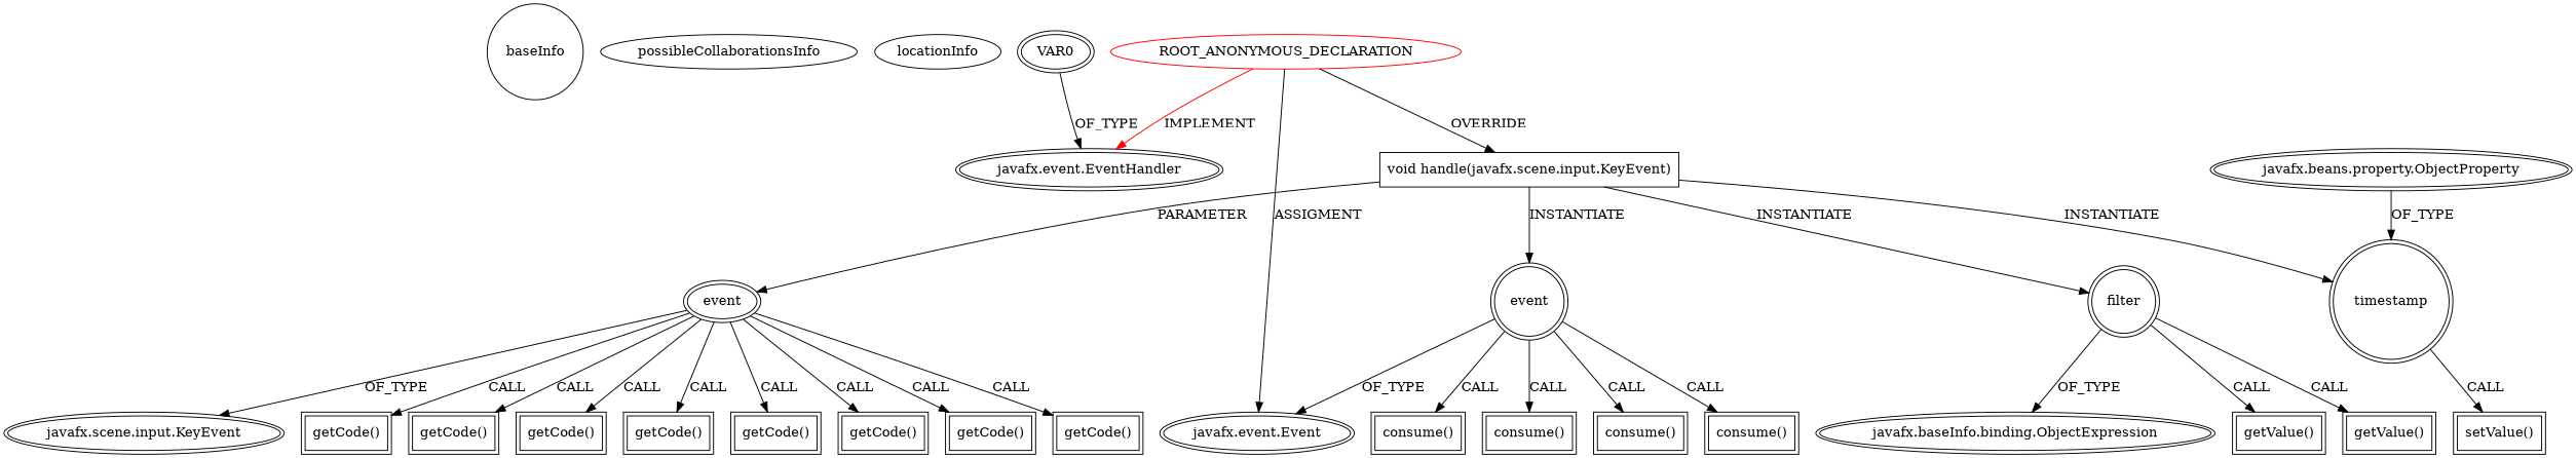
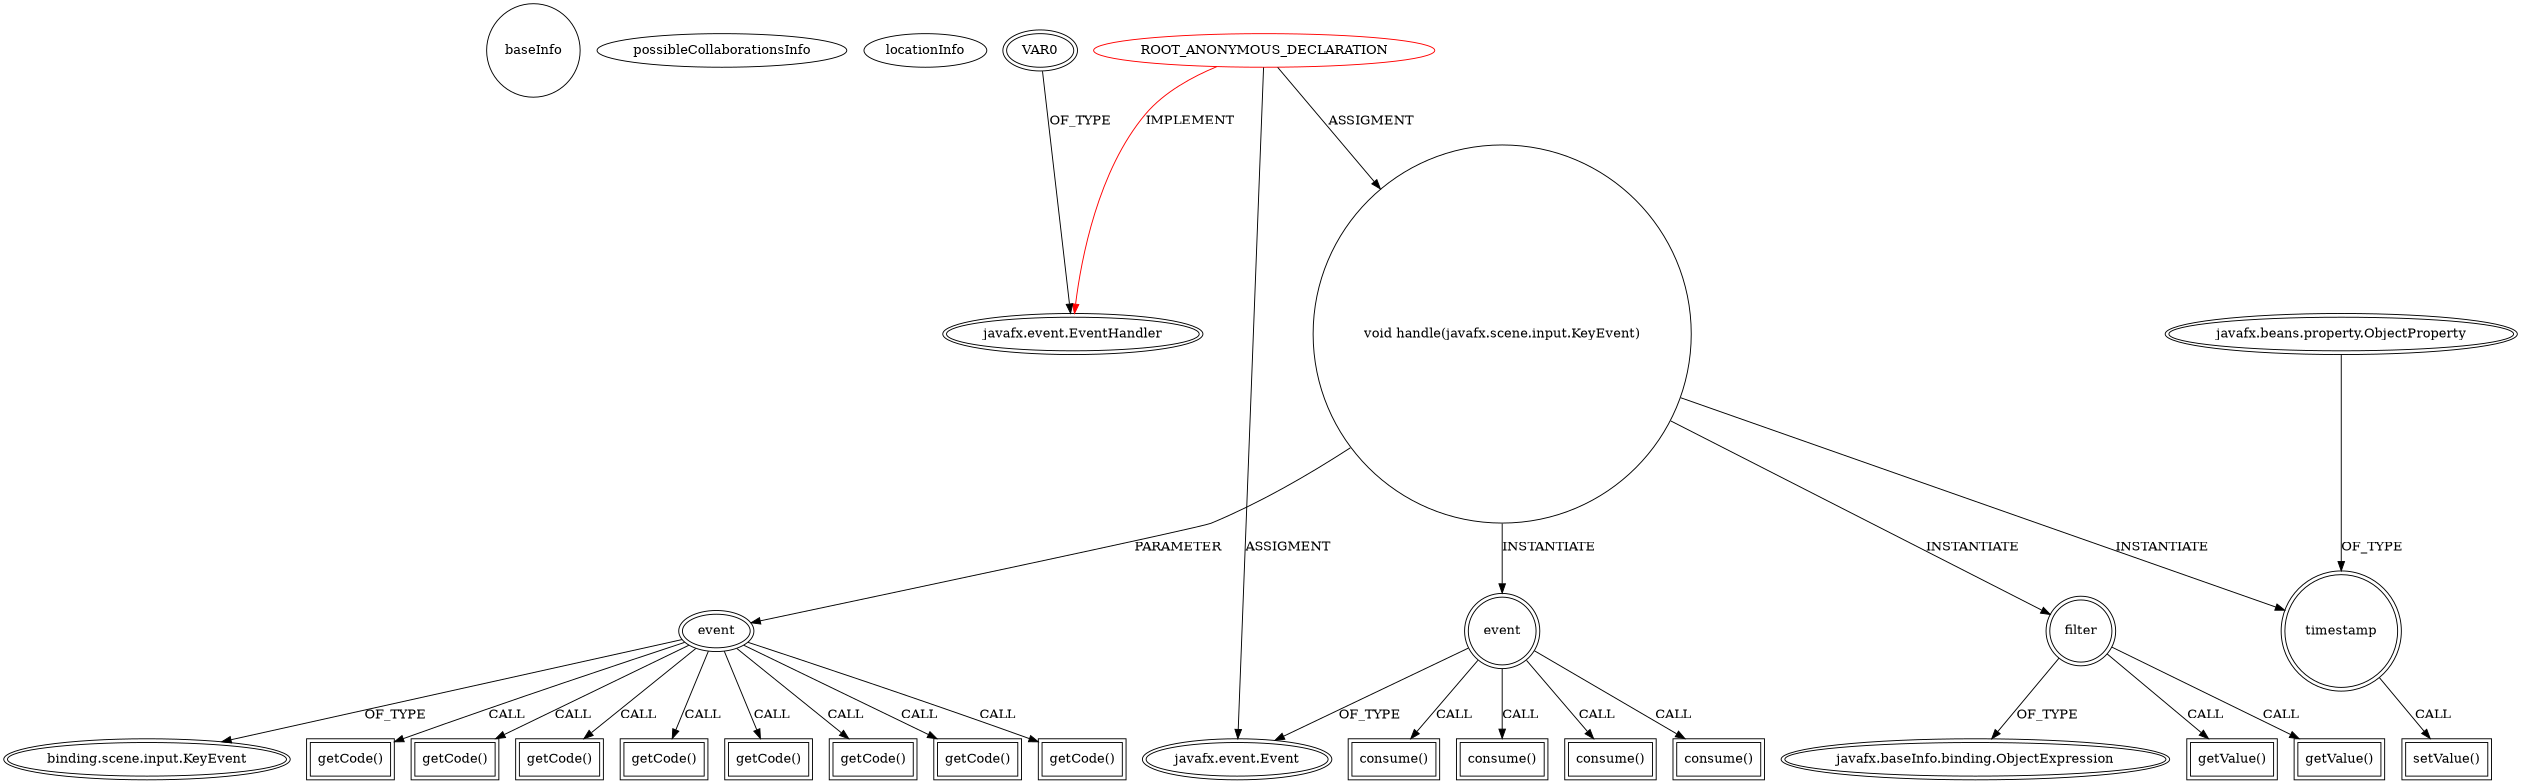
  digraph {
    node [shape=box isFrameworkType=true vertexType=INSIDE_CALL peripheries=2]
    baseInfo [category=extension_graph graphId=3725 isAnonymous=true possibleRelation=false shape=circle isFrameworkType="" vertexType="" peripheries=""]
    possibleCollaborationsInfo [shape="" isFrameworkType="" vertexType="" peripheries=""]
    locationInfo [contextSignature="void initialize()" filePath="/nablex-jfx-control-date/jfx-control-date-master/src/main/java/be/nabu/jfx/control/date/DatePicker.java" graphId=3725 projectName="nablex-jfx-control-date" shape="" isFrameworkType="" vertexType="" peripheries=""]
    n4 [color=red isFrameworkType=false label=ROOT_ANONYMOUS_DECLARATION vertexType=ROOT_ANONYMOUS_DECLARATION shape="" peripheries=""]
    n5 [label="javafx.event.EventHandler" vertexType=FRAMEWORK_INTERFACE_TYPE shape=""]
-   n6 [isFrameworkType=false label="void handle(javafx.scene.input.KeyEvent)" vertexType=OVERRIDING_METHOD_DECLARATION peripheries=""]
+   n6 [isFrameworkType=false label="void handle(javafx.scene.input.KeyEvent)" shape=circle vertexType=OVERRIDING_METHOD_DECLARATION peripheries=""]
    n7 [label="javafx.event.Event" vertexType=FRAMEWORK_CLASS_TYPE shape=""]
    n8 [label=VAR0 vertexType=OUTSIDE_VARIABLE_EXPRESION shape=""]
    n9 [label=event vertexType=PARAMETER_DECLARATION shape=""]
    n10 [label=event shape=circle vertexType=VARIABLE_EXPRESION]
    n11 [label=filter shape=circle vertexType=VARIABLE_EXPRESION]
    n12 [label=timestamp shape=circle vertexType=VARIABLE_EXPRESION]
-   n13 [label="javafx.scene.input.KeyEvent" vertexType=FRAMEWORK_CLASS_TYPE shape=""]
+   n13 [label="binding.scene.input.KeyEvent" vertexType=FRAMEWORK_CLASS_TYPE shape=""]
    n14 [label="getCode()"]
    n15 [label="getCode()"]
    n16 [label="getCode()"]
    n17 [label="getCode()"]
    n18 [label="getCode()"]
    n19 [label="getCode()"]
    n20 [label="getCode()"]
    n21 [label="getCode()"]
    n22 [label="consume()"]
    n23 [label="consume()"]
    n24 [label="consume()"]
    n25 [label="consume()"]
    n26 [label="javafx.baseInfo.binding.ObjectExpression" vertexType=FRAMEWORK_CLASS_TYPE shape=""]
    n27 [label="getValue()"]
    n28 [label="getValue()"]
    n29 [label="setValue()"]
    n30 [label="javafx.beans.property.ObjectProperty" vertexType=FRAMEWORK_CLASS_TYPE shape=""]
    n4 -> n5 [color=red label=IMPLEMENT]
-   n4 -> n6 [label=OVERRIDE]
+   n4 -> n6 [label=ASSIGMENT]
    n4 -> n7 [label=ASSIGMENT]
    n6 -> n9 [label=PARAMETER]
    n6 -> n10 [label=INSTANTIATE]
    n6 -> n11 [label=INSTANTIATE]
    n6 -> n12 [label=INSTANTIATE]
    n8 -> n5 [label=OF_TYPE]
    n9 -> n13 [label=OF_TYPE]
    n9 -> n14 [label=CALL]
    n9 -> n15 [label=CALL]
    n9 -> n16 [label=CALL]
    n9 -> n17 [label=CALL]
    n9 -> n18 [label=CALL]
    n9 -> n19 [label=CALL]
    n9 -> n20 [label=CALL]
    n9 -> n21 [label=CALL]
    n10 -> n7 [label=OF_TYPE]
    n10 -> n22 [label=CALL]
    n10 -> n23 [label=CALL]
    n10 -> n24 [label=CALL]
    n10 -> n25 [label=CALL]
    n11 -> n26 [label=OF_TYPE]
    n11 -> n27 [label=CALL]
    n11 -> n28 [label=CALL]
    n12 -> n29 [label=CALL]
    n30 -> n12 [label=OF_TYPE]
  }
